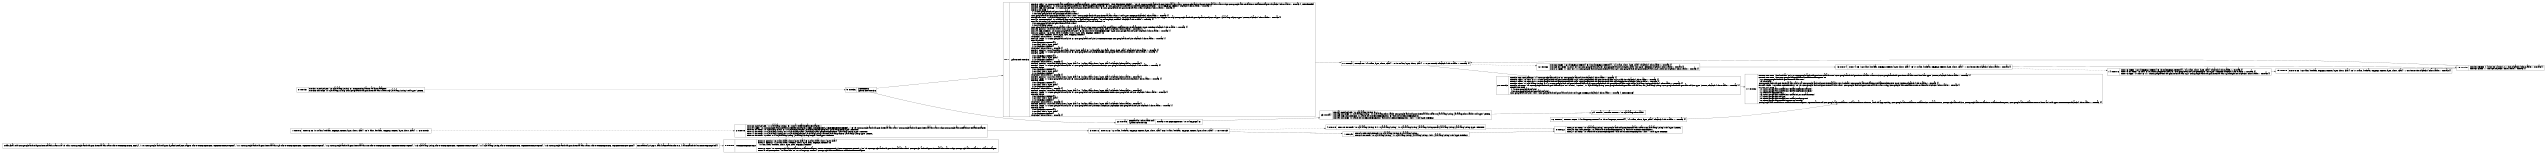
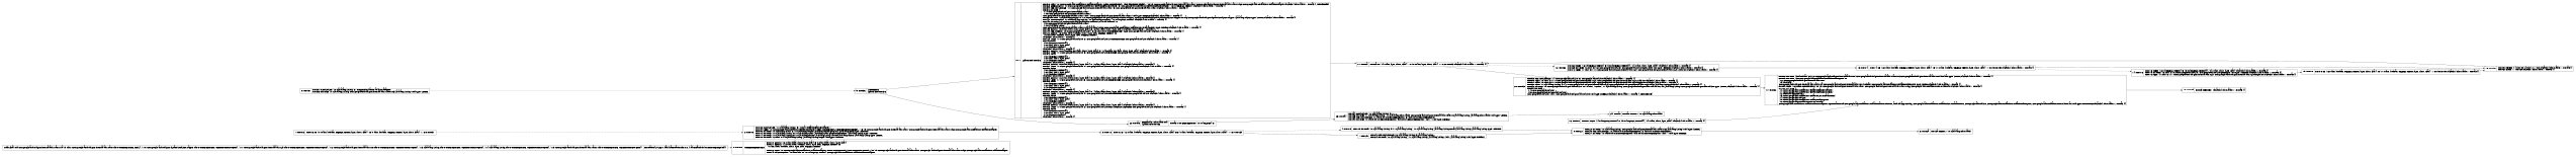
  digraph {
    rankdir=LR
    node [shape=record]
    n1 [label="{0\:\ 0x0000|MTH_ENTER_BLOCK\l|0x0000: CONST  (r8 I:?[int, float, short, byte, char]) = (6 ?[int, float, short, byte, char]) \l0x0001: CONST  (r4 I:?[int, float, boolean, short, byte, char, OBJECT, ARRAY]) = \l  (0 ?[int, float, boolean, short, byte, char, OBJECT, ARRAY])\l \l0x0002: IGET  (r0 I:com.google.ads.mediation.MediationAdapter\<NETWORK_EXTRAS, SERVER_PARAMETERS\>) = (r9 I:com.google.android.gms.internal.ads.zzanu) com.google.android.gms.internal.ads.zzanu.zzdgx com.google.ads.mediation.MediationAdapter \l0x0004: INSTANCE_OF  (r0 I:boolean) = (r0 I:?[OBJECT, ARRAY]) com.google.ads.mediation.MediationBannerAdapter \l}"]
    n2 [label="{1\:\ 0x0006|0x0006: IF  (r0 I:?[int, boolean, OBJECT, ARRAY, byte, short, char]) != (0 ?[int, boolean, OBJECT, ARRAY, byte, short, char])  \-\> B:8:0x0031 \l}"]
    n3 [label="{2\:\ 0x0008|0x0008: CONST_STR  (r1 I:java.lang.String) =  \"Not a MediationBannerAdapter: \" \l0x000a: IGET  (r0 I:com.google.ads.mediation.MediationAdapter\<NETWORK_EXTRAS, SERVER_PARAMETERS\>) = (r9 I:com.google.android.gms.internal.ads.zzanu) com.google.android.gms.internal.ads.zzanu.zzdgx com.google.ads.mediation.MediationAdapter \l0x000c: INVOKE  (r0 I:java.lang.Class) = (r0 I:java.lang.Object) java.lang.Object.getClass():java.lang.Class type: VIRTUAL \l0x0010: INVOKE  (r0 I:java.lang.String) = (r0 I:java.lang.Class) java.lang.Class.getCanonicalName():java.lang.String type: VIRTUAL \l0x0014: INVOKE  (r0 I:java.lang.String) = (r0 I:java.lang.Object) java.lang.String.valueOf(java.lang.Object):java.lang.String type: STATIC \l0x0018: INVOKE  (r2 I:int) = (r0 I:java.lang.String) java.lang.String.length():int type: VIRTUAL \l}"]
    n4 [label="{3\:\ 0x001c|0x001c: IF  (r2 I:?[int, boolean, OBJECT, ARRAY, byte, short, char]) == (0 ?[int, boolean, OBJECT, ARRAY, byte, short, char])  \-\> B:7:0x002b \l}"]
    n5 [label="{8\:\ 0x0031|0x0031: CONST_STR  (r0 I:java.lang.String) =  \"Requesting banner ad from adapter.\" \l0x0033: INVOKE  (r0 I:java.lang.String) com.google.android.gms.internal.ads.zzbae.zzdp(java.lang.String):void type: STATIC \l}"]
    n6 [label="{9\:\ 0x0036|SYNTHETIC\lSplitter:B:9:0x0036\l}"]
    n7 [label="{4\:\ 0x001e|0x001e: INVOKE  (r0 I:java.lang.String) = (r1 I:java.lang.String), (r0 I:java.lang.String) java.lang.String.concat(java.lang.String):java.lang.String type: VIRTUAL \l}"]
    n8 [label="{7\:\ 0x002b|0x002b: NEW_INSTANCE  (r0 I:java.lang.String) =  java.lang.String \l0x002d: INVOKE  (r0 I:java.lang.String), (r1 I:java.lang.String) java.lang.String.\<init\>(java.lang.String):void type: DIRECT \l}"]
    n9 [label="{5\:\ 0x0022|0x0022: INVOKE  (r0 I:java.lang.String) com.google.android.gms.internal.ads.zzbae.zzep(java.lang.String):void type: STATIC \l0x0025: NEW_INSTANCE  (r0 I:android.os.RemoteException) =  android.os.RemoteException \l0x0027: INVOKE  (r0 I:android.os.RemoteException) android.os.RemoteException.\<init\>():void type: DIRECT \l}"]
+   n10 [label="{6\:\ 0x002a|0x002a: THROW  (r0 I:java.lang.Throwable) \l}"]
    n11 [label="{10\:\ ?|Splitter:B:9:0x0036\l|0x0036: IGET  (r0 I:com.google.ads.mediation.MediationAdapter\<NETWORK_EXTRAS, SERVER_PARAMETERS\>) = (r9 I:com.google.android.gms.internal.ads.zzanu) com.google.android.gms.internal.ads.zzanu.zzdgx com.google.ads.mediation.MediationAdapter A[Catch:\{ Throwable \-\> 0x00a3 \}, TRY_ENTER]\l0x0038: CHECK_CAST  (r0 I:com.google.ads.mediation.MediationBannerAdapter) = (com.google.ads.mediation.MediationBannerAdapter) (r0 I:?[OBJECT, ARRAY]) A[Catch:\{ Throwable \-\> 0x00a3 \}]\l0x003a: NEW_INSTANCE  (r1 I:com.google.android.gms.internal.ads.zzanv) =  com.google.android.gms.internal.ads.zzanv A[Catch:\{ Throwable \-\> 0x00a3 \}]\l0x803c: INVOKE  \l  (r1 I:com.google.android.gms.internal.ads.zzanv)\l  (r15 I:com.google.android.gms.internal.ads.zzamw)\l com.google.android.gms.internal.ads.zzanv.\<init\>(com.google.android.gms.internal.ads.zzamw):void type: DIRECT A[Catch:\{ Throwable \-\> 0x00a3 \}]\l0x003f: INVOKE  (r2 I:java.lang.Object) = (r10 I:com.google.android.gms.dynamic.IObjectWrapper) com.google.android.gms.dynamic.ObjectWrapper.unwrap(com.google.android.gms.dynamic.IObjectWrapper):java.lang.Object type: STATIC A[Catch:\{ Throwable \-\> 0x00a3 \}]\l0x0043: CHECK_CAST  (r2 I:android.app.Activity) = (android.app.Activity) (r2 I:?[OBJECT, ARRAY]) A[Catch:\{ Throwable \-\> 0x00a3 \}]\l0x0045: INVOKE  (r3 I:com.google.ads.mediation.MediationServerParameters) = \l  (r9 I:com.google.android.gms.internal.ads.zzanu)\l  (r13 I:java.lang.String)\l com.google.android.gms.internal.ads.zzanu.zzda(java.lang.String):com.google.ads.mediation.MediationServerParameters type: DIRECT A[Catch:\{ Throwable \-\> 0x00a3 \}]\l0x0049: CONST  (r5 I:?[int, float, short, byte, char]) = (6 ?[int, float, short, byte, char]) A[Catch:\{ Throwable \-\> 0x00a3 \}]\l0x004a: NEW_ARRAY  (r5 I:com.google.ads.AdSize[]) = (r5 I:int A[IMMUTABLE_TYPE]) type: com.google.ads.AdSize[] A[Catch:\{ Throwable \-\> 0x00a3 \}]\l0x004c: CONST  (r6 I:?[int, float, boolean, short, byte, char, OBJECT, ARRAY]) = \l  (0 ?[int, float, boolean, short, byte, char, OBJECT, ARRAY])\l A[Catch:\{ Throwable \-\> 0x00a3 \}]\l0x004d: SGET  (r7 I:com.google.ads.AdSize) =  com.google.ads.AdSize.SMART_BANNER com.google.ads.AdSize A[Catch:\{ Throwable \-\> 0x00a3 \}]\l0x004f: APUT  \l  (r5 I:?[OBJECT, ARRAY][])\l  (r6 I:?[int, short, byte, char])\l  (r7 I:?[OBJECT, ARRAY])\l A[Catch:\{ Throwable \-\> 0x00a3 \}]\l0x0051: CONST  (r6 I:?[boolean, int, float, short, byte, char]) = (1 ?[boolean, int, float, short, byte, char]) A[Catch:\{ Throwable \-\> 0x00a3 \}]\l0x0052: SGET  (r7 I:com.google.ads.AdSize) =  com.google.ads.AdSize.BANNER com.google.ads.AdSize A[Catch:\{ Throwable \-\> 0x00a3 \}]\l0x0054: APUT  \l  (r5 I:?[OBJECT, ARRAY][])\l  (r6 I:?[int, short, byte, char])\l  (r7 I:?[OBJECT, ARRAY])\l A[Catch:\{ Throwable \-\> 0x00a3 \}]\l0x0056: CONST  (r6 I:?[int, float, short, byte, char]) = (2 ?[int, float, short, byte, char]) A[Catch:\{ Throwable \-\> 0x00a3 \}]\l0x0057: SGET  (r7 I:com.google.ads.AdSize) =  com.google.ads.AdSize.IAB_MRECT com.google.ads.AdSize A[Catch:\{ Throwable \-\> 0x00a3 \}]\l0x0059: APUT  \l  (r5 I:?[OBJECT, ARRAY][])\l  (r6 I:?[int, short, byte, char])\l  (r7 I:?[OBJECT, ARRAY])\l A[Catch:\{ Throwable \-\> 0x00a3 \}]\l0x005b: CONST  (r6 I:?[int, float, short, byte, char]) = (3 ?[int, float, short, byte, char]) A[Catch:\{ Throwable \-\> 0x00a3 \}]\l0x005c: SGET  (r7 I:com.google.ads.AdSize) =  com.google.ads.AdSize.IAB_BANNER com.google.ads.AdSize A[Catch:\{ Throwable \-\> 0x00a3 \}]\l0x005e: APUT  \l  (r5 I:?[OBJECT, ARRAY][])\l  (r6 I:?[int, short, byte, char])\l  (r7 I:?[OBJECT, ARRAY])\l A[Catch:\{ Throwable \-\> 0x00a3 \}]\l0x0060: CONST  (r6 I:?[int, float, short, byte, char]) = (4 ?[int, float, short, byte, char]) A[Catch:\{ Throwable \-\> 0x00a3 \}]\l0x0061: SGET  (r7 I:com.google.ads.AdSize) =  com.google.ads.AdSize.IAB_LEADERBOARD com.google.ads.AdSize A[Catch:\{ Throwable \-\> 0x00a3 \}]\l0x0063: APUT  \l  (r5 I:?[OBJECT, ARRAY][])\l  (r6 I:?[int, short, byte, char])\l  (r7 I:?[OBJECT, ARRAY])\l A[Catch:\{ Throwable \-\> 0x00a3 \}]\l0x0065: CONST  (r6 I:?[int, float, short, byte, char]) = (5 ?[int, float, short, byte, char]) A[Catch:\{ Throwable \-\> 0x00a3 \}]\l0x0066: SGET  (r7 I:com.google.ads.AdSize) =  com.google.ads.AdSize.IAB_WIDE_SKYSCRAPER com.google.ads.AdSize A[Catch:\{ Throwable \-\> 0x00a3 \}]\l0x0068: APUT  \l  (r5 I:?[OBJECT, ARRAY][])\l  (r6 I:?[int, short, byte, char])\l  (r7 I:?[OBJECT, ARRAY])\l A[Catch:\{ Throwable \-\> 0x00a3 \}]\l}"]
    n12 [label="{22\:\ 0x00a3|ExcHandler: Throwable null\lSplitter:B:9:0x0036\l|0x00a3: MOVE_EXCEPTION  (r0 I:?[OBJECT]) =  \l}"]
    n13 [label="{11\:\ 0x006a|0x006a: IF  (r4 I:?[int, byte, short, char]) \>= (r8 I:?[int, byte, short, char])  \-\> B:20:0x0093 A[Catch:\{ Throwable \-\> 0x00a3 \}]\l}"]
    n14 [label="{23\:\ 0x00a4|0x00a4: CONST_STR  (r1 I:java.lang.String) =  \"\" \l0x00a6: INVOKE  (r1 I:java.lang.String), (r0 I:java.lang.Throwable) com.google.android.gms.internal.ads.zzbae.zzc(java.lang.String, java.lang.Throwable):void type: STATIC \l0x00a9: NEW_INSTANCE  (r0 I:android.os.RemoteException) =  android.os.RemoteException \l0x00ab: INVOKE  (r0 I:android.os.RemoteException) android.os.RemoteException.\<init\>():void type: DIRECT \l}"]
    n15 [label="{12\:\ 0x006c|0x006c: AGET  (r6 I:?[OBJECT, ARRAY]) = (r5 I:?[OBJECT, ARRAY][]), (r4 I:?[int, short, byte, char]) A[Catch:\{ Throwable \-\> 0x00a3 \}]\l0x006e: INVOKE  (r6 I:int) = (r6 I:com.google.ads.AdSize) com.google.ads.AdSize.getWidth():int type: VIRTUAL A[Catch:\{ Throwable \-\> 0x00a3 \}]\l0x0072: IGET  (r7 I:int) = (r11 I:com.google.android.gms.internal.ads.zzyb) com.google.android.gms.internal.ads.zzyb.width int A[Catch:\{ Throwable \-\> 0x00a3 \}]\l}"]
    n16 [label="{20\:\ 0x0093|0x0093: NEW_INSTANCE  (r4 I:com.google.ads.AdSize) =  com.google.ads.AdSize A[Catch:\{ Throwable \-\> 0x00a3 \}]\l0x0095: IGET  (r5 I:int) = (r11 I:com.google.android.gms.internal.ads.zzyb) com.google.android.gms.internal.ads.zzyb.width int A[Catch:\{ Throwable \-\> 0x00a3 \}]\l0x0097: IGET  (r6 I:int) = (r11 I:com.google.android.gms.internal.ads.zzyb) com.google.android.gms.internal.ads.zzyb.height int A[Catch:\{ Throwable \-\> 0x00a3 \}]\l0x0099: IGET  (r7 I:java.lang.String) = (r11 I:com.google.android.gms.internal.ads.zzyb) com.google.android.gms.internal.ads.zzyb.zzaap java.lang.String A[Catch:\{ Throwable \-\> 0x00a3 \}]\l0x009b: INVOKE  (r5 I:com.google.android.gms.ads.AdSize) = (r5 I:int), (r6 I:int), (r7 I:java.lang.String) com.google.android.gms.ads.zzb.zza(int, int, java.lang.String):com.google.android.gms.ads.AdSize type: STATIC A[Catch:\{ Throwable \-\> 0x00a3 \}]\l0x009f: INVOKE  \l  (r4 I:com.google.ads.AdSize)\l  (r5 I:com.google.android.gms.ads.AdSize)\l com.google.ads.AdSize.\<init\>(com.google.android.gms.ads.AdSize):void type: DIRECT A[Catch:\{ Throwable \-\> 0x00a3 \}, TRY_LEAVE]\l}"]
    n17 [label="{13\:\ 0x0074|0x0074: IF  (r6 I:?[int, boolean, OBJECT, ARRAY, byte, short, char]) != (r7 I:?[int, boolean, OBJECT, ARRAY, byte, short, char])  \-\> B:19:0x0090 A[Catch:\{ Throwable \-\> 0x00a3 \}]\l}"]
    n18 [label="{17\:\ 0x0082|0x0082: INVOKE  (r5 I:boolean) = (r12 I:com.google.android.gms.internal.ads.zzxx) com.google.android.gms.internal.ads.zzanu.zzc(com.google.android.gms.internal.ads.zzxx):boolean type: STATIC A[Catch:\{ Throwable \-\> 0x00a3 \}]\l0x0086: INVOKE  (r5 I:com.google.ads.mediation.MediationAdRequest) = \l  (r12 I:com.google.android.gms.internal.ads.zzxx)\l  (r5 I:boolean)\l com.google.android.gms.internal.ads.zzaoh.zza(com.google.android.gms.internal.ads.zzxx, boolean):com.google.ads.mediation.MediationAdRequest type: STATIC A[Catch:\{ Throwable \-\> 0x00a3 \}]\l0x008a: IGET  (r6 I:NETWORK_EXTRAS) = (r9 I:com.google.android.gms.internal.ads.zzanu) com.google.android.gms.internal.ads.zzanu.zzdgy com.google.ads.mediation.NetworkExtras A[Catch:\{ Throwable \-\> 0x00a3 \}]\l0x008c: INVOKE  \l  (r0 I:com.google.ads.mediation.MediationBannerAdapter)\l  (r1 I:com.google.ads.mediation.MediationBannerListener)\l  (r2 I:android.app.Activity)\l  (r3 I:com.google.ads.mediation.MediationServerParameters)\l  (r4 I:com.google.ads.AdSize)\l  (r5 I:com.google.ads.mediation.MediationAdRequest)\l  (r6 I:com.google.ads.mediation.NetworkExtras)\l com.google.ads.mediation.MediationBannerAdapter.requestBannerAd(com.google.ads.mediation.MediationBannerListener, android.app.Activity, com.google.ads.mediation.MediationServerParameters, com.google.ads.AdSize, com.google.ads.mediation.MediationAdRequest, com.google.ads.mediation.NetworkExtras):void type: INTERFACE A[Catch:\{ Throwable \-\> 0x00a3 \}]\l}"]
    n19 [label="{14\:\ 0x0076|0x0076: AGET  (r6 I:?[OBJECT, ARRAY]) = (r5 I:?[OBJECT, ARRAY][]), (r4 I:?[int, short, byte, char]) A[Catch:\{ Throwable \-\> 0x00a3 \}]\l0x0078: INVOKE  (r6 I:int) = (r6 I:com.google.ads.AdSize) com.google.ads.AdSize.getHeight():int type: VIRTUAL A[Catch:\{ Throwable \-\> 0x00a3 \}]\l0x007c: IGET  (r7 I:int) = (r11 I:com.google.android.gms.internal.ads.zzyb) com.google.android.gms.internal.ads.zzyb.height int A[Catch:\{ Throwable \-\> 0x00a3 \}]\l}"]
    n20 [label="{19\:\ 0x0090|0x0090: ARITH  (r4 I:int) = (r4 I:int) + (1 int) A[Catch:\{ Throwable \-\> 0x00a3 \}]\l0x0092: GOTO  \-\> 0x006a A[Catch:\{ Throwable \-\> 0x00a3 \}]\l}"]
    n21 [label="{15\:\ 0x007e|0x007e: IF  (r6 I:?[int, boolean, OBJECT, ARRAY, byte, short, char]) != (r7 I:?[int, boolean, OBJECT, ARRAY, byte, short, char])  \-\> B:19:0x0090 A[Catch:\{ Throwable \-\> 0x00a3 \}]\l}"]
    n22 [label="{16\:\ 0x0080|0x0080: AGET  (r4 I:?[OBJECT, ARRAY]) = (r5 I:?[OBJECT, ARRAY][]), (r4 I:?[int, short, byte, char]) A[Catch:\{ Throwable \-\> 0x00a3 \}]\l}"]
+   n23 [label="{18\:\ 0x008f|0x008f: RETURN   A[Catch:\{ Throwable \-\> 0x00a3 \}]\l}"]
    n24 [label="{24\:\ 0x00ae|0x00ae: THROW  (r0 I:java.lang.Throwable) \l}"]
    n25 [label="{public final void com.google.android.gms.internal.ads.zzanu.zza((r9 'this' I:com.google.android.gms.internal.ads.zzanu A[IMMUTABLE_TYPE, THIS]), (r10 I:com.google.android.gms.dynamic.IObjectWrapper A[IMMUTABLE_TYPE, METHOD_ARGUMENT]), (r11 I:com.google.android.gms.internal.ads.zzyb A[IMMUTABLE_TYPE, METHOD_ARGUMENT]), (r12 I:com.google.android.gms.internal.ads.zzxx A[IMMUTABLE_TYPE, METHOD_ARGUMENT]), (r13 I:java.lang.String A[IMMUTABLE_TYPE, METHOD_ARGUMENT]), (r14 I:java.lang.String A[IMMUTABLE_TYPE, METHOD_ARGUMENT]), (r15 I:com.google.android.gms.internal.ads.zzamw A[IMMUTABLE_TYPE, METHOD_ARGUMENT]))  | Annotation[SYSTEM, dalvik.annotation.Throws, \{value=[android.os.RemoteException]\}]\l}"]
    n2 -> n3 [style=dashed]
    n3 -> n4
    n4 -> n7 [style=dashed]
    n4 -> n8
    n5 -> n6
    n6 -> n11
    n6 -> n12
    n7 -> n9
    n8 -> n9
+   n9 -> n10
    n11 -> n13
    n12 -> n14
    n13 -> n15 [style=dashed]
    n13 -> n16
    n14 -> n24
    n15 -> n17
    n16 -> n18
    n17 -> n19 [style=dashed]
    n17 -> n20
+   n18 -> n23
    n19 -> n21
    n20 -> n13
-   n20 -> n21
+   n21 -> n20
    n22 -> n18
    n25 -> n1
  }
